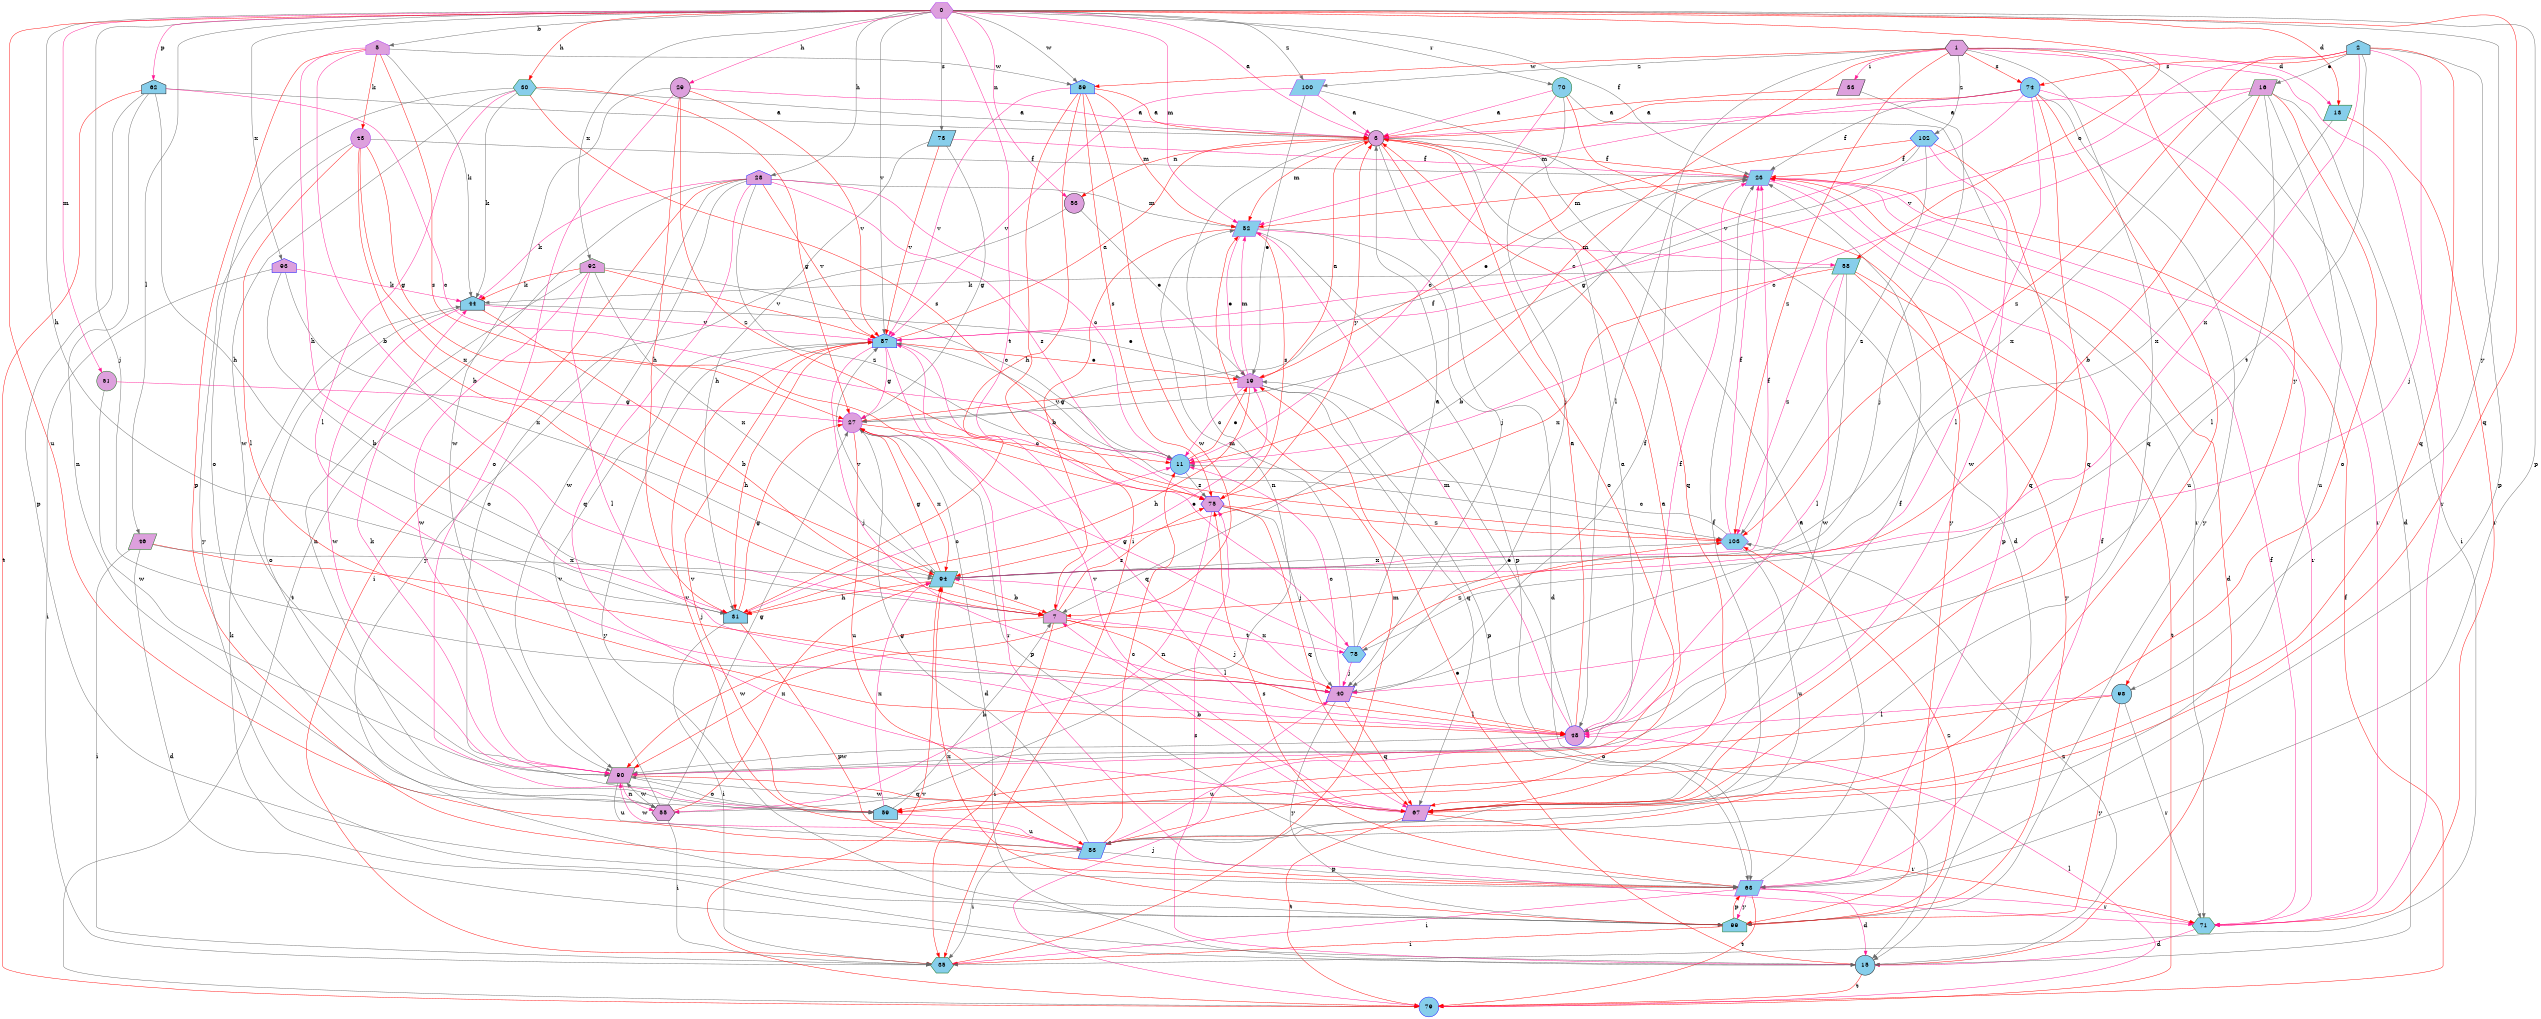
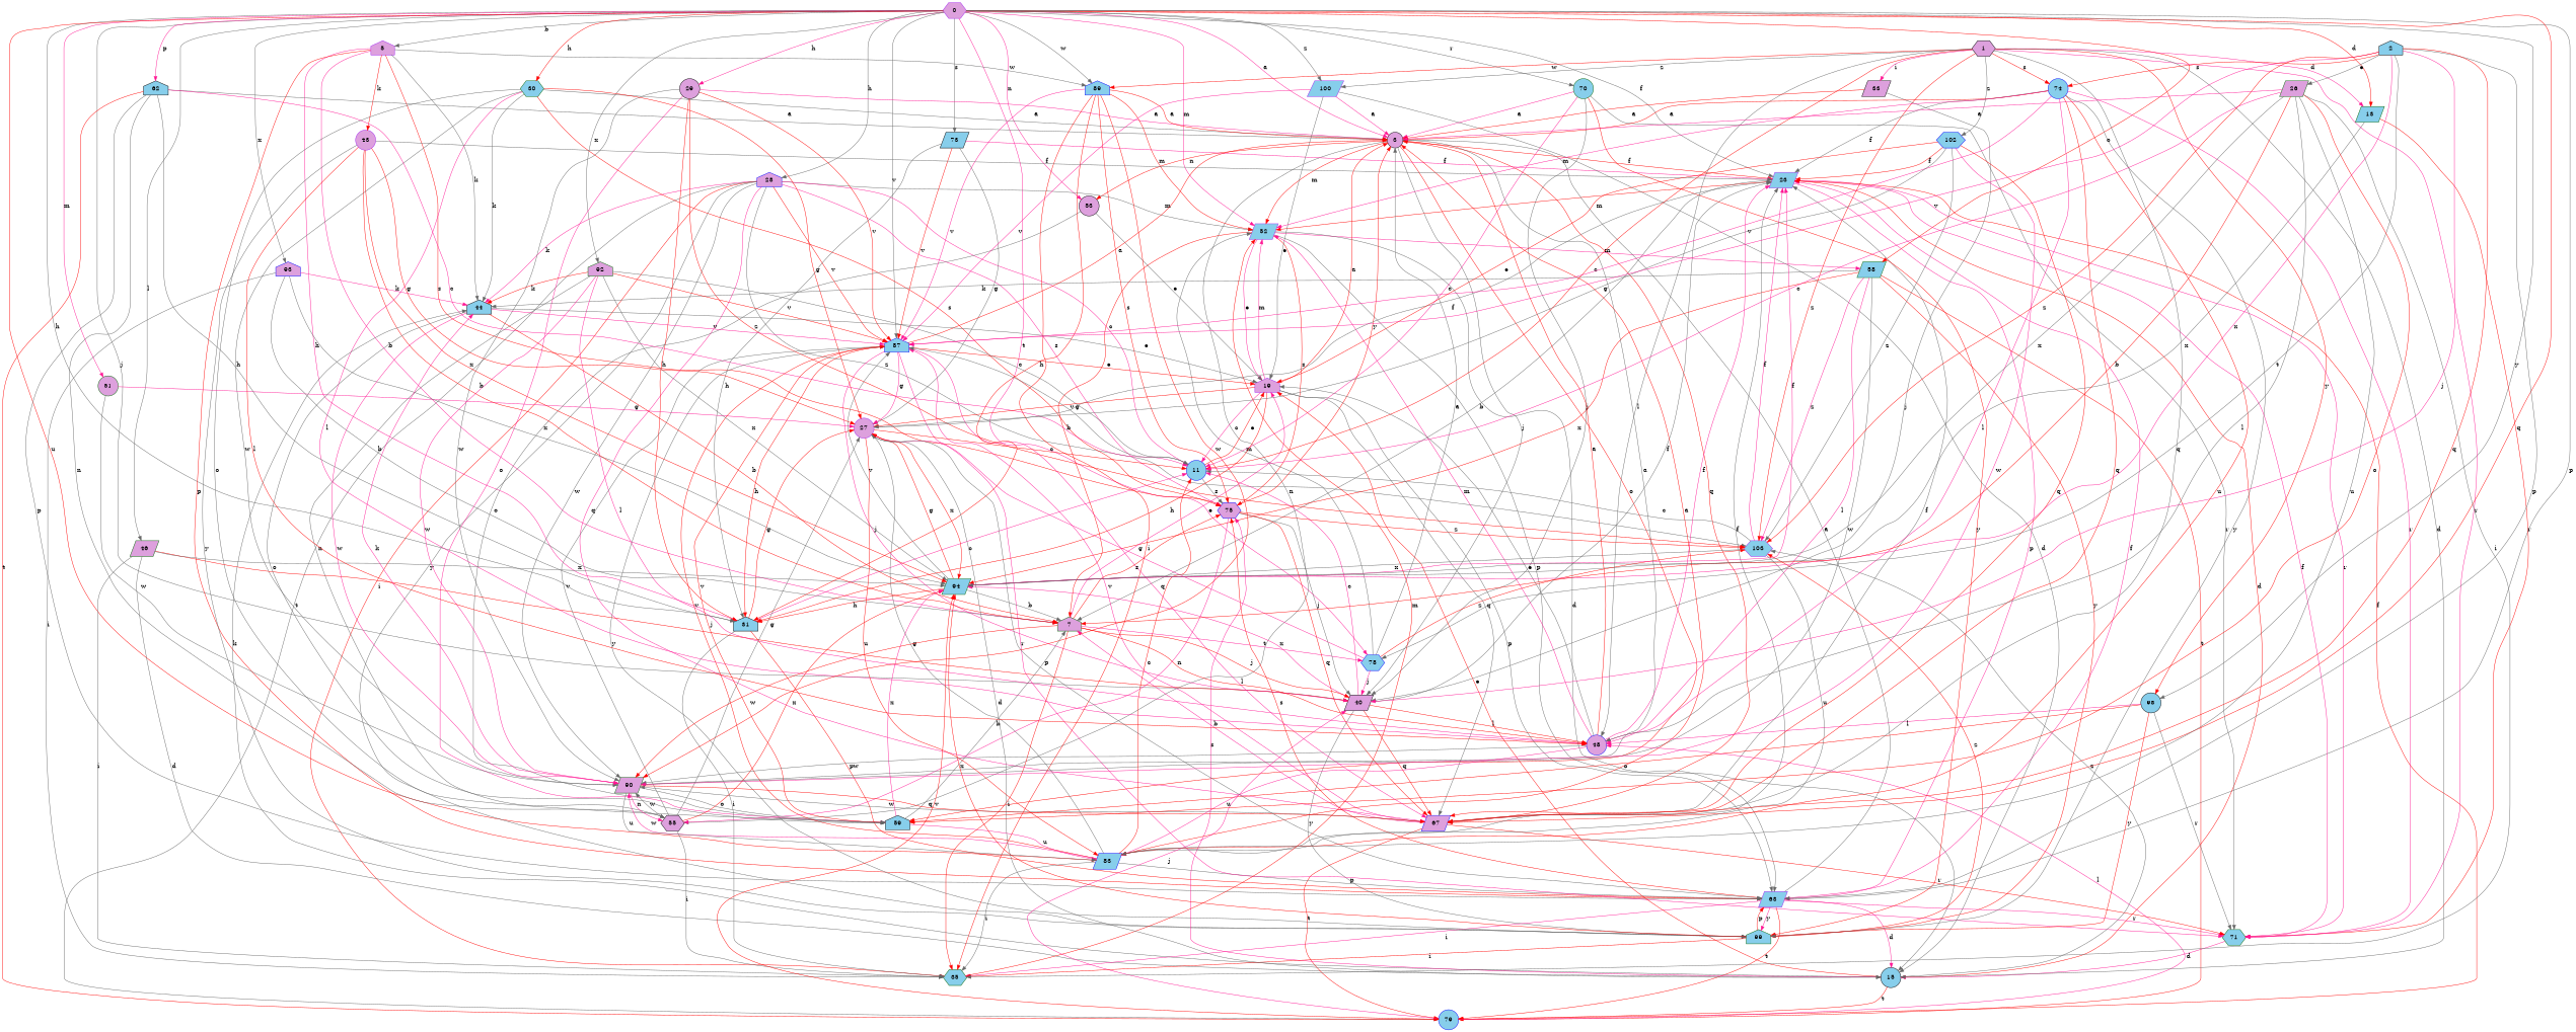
  strict digraph {
    node [color=black fillcolor=skyblue shape=parallelogram style=filled]
    edge [color=gray40]
    0 [color=purple fillcolor=plum shape=hexagon]
    3 [fillcolor=plum shape=circle]
    5 [color=purple fillcolor=plum shape=house]
    13 [color=darkgreen]
    23 [color=purple]
    28 [color=blue fillcolor=plum shape=house]
    29 [fillcolor=plum shape=circle]
    30 [color=darkgreen shape=hexagon]
    31 [shape=house]
-   40 [color=blue fillcolor=plum]
+   40 [fillcolor=plum]
    46 [color=darkgreen fillcolor=plum]
    51 [color=darkgreen fillcolor=plum shape=circle]
    52 [color=purple]
    53 [fillcolor=plum shape=circle]
    58 [color=darkgreen]
    62 [shape=house]
    63 [color=purple]
    67 [color=blue fillcolor=plum]
    70 [color=darkgreen shape=circle]
    73
    78 [color=blue shape=hexagon]
    83 [color=blue]
    87 [color=blue shape=house]
    89 [color=blue shape=house]
    92 [color=darkgreen fillcolor=plum shape=house]
    93 [color=blue fillcolor=plum shape=house]
    98 [shape=circle]
    100 [color=purple]
    55 [fillcolor=plum shape=hexagon]
    59 [shape=house]
    7 [color=darkgreen fillcolor=plum shape=house]
    43 [color=purple fillcolor=plum shape=circle]
    44 [shape=house]
    75 [color=blue fillcolor=plum shape=hexagon]
    71 [color=darkgreen shape=hexagon]
    94 [color=darkgreen]
    15 [shape=circle]
    11 [color=blue shape=circle]
    103 [color=purple shape=hexagon]
    35 [color=darkgreen shape=hexagon]
    90 [color=darkgreen fillcolor=plum]
    79 [color=blue shape=circle]
    99 [color=darkgreen shape=house]
    48 [color=blue fillcolor=plum shape=circle]
    27 [color=purple fillcolor=plum shape=circle]
    19 [color=purple fillcolor=plum shape=house]
    1 [fillcolor=plum shape=hexagon]
    33 [fillcolor=plum]
    74 [color=blue shape=circle]
    102 [color=blue shape=hexagon]
    2 [shape=house]
-   16 [color=darkgreen fillcolor=plum]
+   16 [color=darkgreen fillcolor=plum label=26]
    0 -> 3 [color=deeppink label=a]
    0 -> 5 [label=b]
    0 -> 13 [color=red label=d]
    0 -> 23 [label=f]
    0 -> 28 [label=h]
    0 -> 29 [color=deeppink label=h]
    0 -> 30 [color=red label=h]
    0 -> 31 [label=h]
    0 -> 40 [label=j]
    0 -> 46 [label=l]
    0 -> 51 [color=deeppink label=m]
    0 -> 52 [color=deeppink label=m]
    0 -> 53 [color=deeppink label=n]
    0 -> 58 [color=red label=o]
    0 -> 62 [color=deeppink label=p]
    0 -> 63 [label=p]
    0 -> 67 [color=red label=q]
    0 -> 70 [label=r]
    0 -> 73 [label=s]
    0 -> 78 [color=deeppink label=t]
    0 -> 83 [color=red label=u]
    0 -> 87 [label=v]
    0 -> 89 [label=w]
    0 -> 92 [label=x]
    0 -> 93 [label=x]
    0 -> 98 [label=y]
    0 -> 100 [label=z]
    3 -> 23 [color=red label=f]
    3 -> 40 [label=j]
    3 -> 52 [color=red label=m]
    3 -> 53 [color=red label=n]
    3 -> 67 [color=red label=q]
    3 -> 55 [label=n]
    3 -> 59 [color=red label=o]
    5 -> 31 [color=deeppink label=h]
    5 -> 63 [color=red label=p]
    5 -> 89 [label=w]
    5 -> 7 [color=deeppink label=b]
    5 -> 43 [color=red label=k]
    5 -> 44 [label=k]
    5 -> 75 [color=red label=s]
    13 -> 71 [color=red label=r]
    13 -> 94 [label=x]
    23 -> 52 [color=red label=m]
    23 -> 63 [color=deeppink label=p]
    23 -> 7 [label=b]
    23 -> 71 [color=deeppink label=r]
    23 -> 15 [color=red label=d]
    28 -> 52 [label=m]
    28 -> 67 [color=deeppink label=q]
    28 -> 87 [color=red label=v]
    28 -> 44 [color=deeppink label=k]
    28 -> 75 [color=deeppink label=s]
    28 -> 11 [color=deeppink label=c]
    28 -> 103 [label=z]
    28 -> 35 [color=red label=i]
    28 -> 90 [label=w]
    28 -> 79 [label=t]
    28 -> 99 [label=y]
    29 -> 3 [color=deeppink label=a]
    29 -> 31 [color=red label=h]
    29 -> 87 [color=red label=v]
    29 -> 59 [color=deeppink label=o]
    29 -> 103 [color=red label=z]
    29 -> 90 [label=w]
    30 -> 3 [label=a]
    30 -> 59 [label=o]
    30 -> 44 [label=k]
    30 -> 75 [color=red label=s]
    30 -> 90 [label=w]
    30 -> 48 [color=deeppink label=l]
    30 -> 27 [color=red label=g]
    31 -> 63 [color=red label=p]
    31 -> 11 [color=deeppink label=c]
    31 -> 35 [label=i]
    31 -> 27 [color=red label=g]
    40 -> 23 [label=f]
    40 -> 67 [color=red label=q]
    40 -> 94 [color=deeppink label=x]
    40 -> 11 [color=deeppink label=c]
    40 -> 99 [label=y]
    40 -> 48 [color=red label=l]
    46 -> 40 [color=red label=j]
    46 -> 94 [label=x]
    46 -> 15 [label=d]
    46 -> 35 [label=i]
    51 -> 90 [label=w]
    51 -> 27 [color=deeppink label=g]
    52 -> 58 [color=deeppink label=m]
    52 -> 63 [label=p]
    52 -> 7 [color=red label=b]
    52 -> 75 [color=red label=s]
    52 -> 15 [label=d]
    52 -> 19 [color=deeppink label=e]
    53 -> 59 [label=o]
    53 -> 19 [label=e]
    58 -> 44 [label=k]
    58 -> 94 [color=red label=x]
    58 -> 103 [color=deeppink label=z]
    58 -> 90 [label=w]
    58 -> 79 [color=red label=t]
    58 -> 99 [color=red label=y]
    58 -> 48 [color=deeppink label=l]
    62 -> 3 [label=a]
    62 -> 31 [label=h]
    62 -> 63 [label=p]
    62 -> 55 [label=n]
    62 -> 11 [color=deeppink label=c]
    62 -> 79 [color=red label=t]
    63 -> 3 [label=a]
    63 -> 23 [color=deeppink label=f]
    63 -> 75 [color=red label=s]
    63 -> 71 [color=deeppink label=r]
    63 -> 15 [color=deeppink label=d]
    63 -> 35 [color=deeppink label=i]
    63 -> 79 [color=red label=t]
    63 -> 99 [color=deeppink label=y]
    67 -> 23 [label=f]
    67 -> 87 [color=deeppink label=v]
    67 -> 7 [color=deeppink label=b]
    67 -> 71 [color=red label=r]
    67 -> 90 [label=w]
    67 -> 79 [color=red label=t]
    70 -> 3 [color=deeppink label=a]
    70 -> 40 [label=j]
    70 -> 71 [label=r]
    70 -> 11 [color=deeppink label=c]
    70 -> 99 [color=red label=y]
    73 -> 23 [color=deeppink label=f]
    73 -> 31 [label=h]
    73 -> 87 [color=red label=v]
    73 -> 27 [label=g]
    78 -> 3 [label=a]
    78 -> 40 [color=deeppink label=j]
    78 -> 52 [label=m]
    78 -> 103 [color=red label=z]
    78 -> 27 [color=deeppink label=g]
    83 -> 3 [color=red label=a]
    83 -> 23 [label=f]
    83 -> 63 [label=p]
    83 -> 87 [color=red label=v]
    83 -> 11 [color=red label=c]
    83 -> 35 [label=i]
    83 -> 90 [color=deeppink label=w]
    83 -> 27 [label=g]
    87 -> 3 [color=red label=a]
    87 -> 31 [color=red label=h]
    87 -> 40 [color=deeppink label=j]
    87 -> 67 [color=deeppink label=q]
    87 -> 71 [color=deeppink label=r]
    87 -> 99 [label=y]
    87 -> 27 [color=deeppink label=g]
    87 -> 19 [color=red label=e]
    89 -> 3 [color=red label=a]
    89 -> 31 [color=red label=h]
    89 -> 52 [color=red label=m]
    89 -> 87 [color=deeppink label=v]
    89 -> 75 [color=red label=s]
    89 -> 35 [color=red label=i]
    89 -> 90 [color=red label=w]
    92 -> 87 [color=red label=v]
    92 -> 55 [label=n]
    92 -> 44 [color=red label=k]
    92 -> 94 [label=x]
    92 -> 11 [label=c]
    92 -> 90 [color=deeppink label=w]
    92 -> 48 [color=deeppink label=l]
    93 -> 7 [label=b]
    93 -> 44 [color=deeppink label=k]
    93 -> 94 [label=x]
    93 -> 35 [label=i]
    98 -> 59 [color=red label=o]
    98 -> 71 [label=r]
    98 -> 99 [color=red label=y]
    98 -> 48 [color=deeppink label=l]
    100 -> 3 [color=deeppink label=a]
    100 -> 87 [color=deeppink label=v]
    100 -> 15 [label=d]
    100 -> 19 [label=e]
    55 -> 87 [label=v]
    55 -> 94 [color=red label=x]
    55 -> 35 [label=i]
    55 -> 90 [label=w]
    55 -> 27 [label=g]
    59 -> 83 [color=deeppink label=u]
    59 -> 87 [color=red label=v]
    59 -> 7 [label=b]
    59 -> 94 [color=deeppink label=x]
    7 -> 40 [color=red label=j]
    7 -> 78 [color=deeppink label=t]
    7 -> 75 [color=red label=s]
    7 -> 35 [color=red label=i]
    7 -> 90 [color=red label=w]
    7 -> 48 [color=red label=l]
    7 -> 19 [color=deeppink label=e]
    43 -> 23 [label=f]
    43 -> 7 [color=red label=b]
    43 -> 94 [color=red label=x]
    43 -> 99 [label=y]
    43 -> 48 [color=red label=l]
    43 -> 27 [color=red label=g]
    44 -> 87 [color=deeppink label=v]
    44 -> 59 [label=o]
    44 -> 7 [color=red label=b]
    44 -> 90 [color=deeppink label=w]
    44 -> 19 [label=e]
    75 -> 3 [color=red label=y]
    75 -> 40 [label=j]
    75 -> 67 [color=red label=q]
    75 -> 55 [color=deeppink label=n]
    75 -> 103 [color=red label=z]
    71 -> 23 [color=deeppink label=f]
    71 -> 15 [color=deeppink label=d]
    94 -> 23 [color=deeppink label=f]
    94 -> 31 [color=red label=h]
    94 -> 87 [label=v]
-   94 -> 7 [color=red label=b]
+   94 -> 7 [label=b]
    94 -> 27 [color=red label=g]
    15 -> 44 [label=k]
    15 -> 75 [color=deeppink label=s]
    15 -> 103 [label=z]
    15 -> 79 [color=red label=t]
    15 -> 19 [color=red label=e]
    11 -> 87 [label=v]
    11 -> 75 [label=s]
    11 -> 19 [color=red label=e]
    103 -> 23 [color=deeppink label=f]
    103 -> 83 [label=u]
    103 -> 94 [label=x]
    103 -> 11 [label=c]
    35 -> 52 [color=red label=m]
    90 -> 3 [label=a]
    90 -> 67 [color=red label=q]
    90 -> 83 [label=u]
    90 -> 55 [color=deeppink label=n]
    90 -> 59 [label=o]
    90 -> 44 [color=deeppink label=k]
    79 -> 23 [color=red label=f]
    79 -> 40 [color=deeppink label=j]
    79 -> 94 [color=red label=v]
    79 -> 48 [color=deeppink label=l]
    99 -> 63 [color=red label=p]
    99 -> 94 [color=red label=x]
    99 -> 103 [color=red label=z]
    99 -> 35 [color=red label=i]
    48 -> 3 [color=red label=a]
    48 -> 23 [color=deeppink label=f]
    48 -> 52 [color=deeppink label=m]
    48 -> 83 [color=deeppink label=u]
    48 -> 90 [label=w]
    48 -> 19 [label=e]
    27 -> 23 [label=f]
    27 -> 63 [label=p]
    27 -> 83 [color=red label=u]
    27 -> 94 [color=red label=x]
    27 -> 15 [label=d]
    27 -> 11 [color=red label=c]
    19 -> 3 [color=red label=a]
    19 -> 31 [color=red label=h]
    19 -> 52 [color=deeppink label=m]
    19 -> 63 [label=p]
    19 -> 67 [label=q]
    19 -> 11 [color=deeppink label=c]
    19 -> 27 [color=red label=g]
    1 -> 13 [color=deeppink label=d]
    1 -> 67 [label=q]
    1 -> 89 [color=red label=w]
    1 -> 98 [color=red label=y]
    1 -> 100 [label=z]
    1 -> 71 [color=deeppink label=r]
    1 -> 15 [label=d]
    1 -> 11 [color=red label=c]
    1 -> 103 [color=red label=z]
    1 -> 48 [label=l]
    1 -> 33 [color=deeppink label=i]
    1 -> 74 [color=red label=s]
    1 -> 102 [label=z]
    33 -> 3 [color=red label=a]
    33 -> 40 [label=j]
    74 -> 3 [color=red label=a]
    74 -> 23 [label=f]
    74 -> 52 [color=deeppink label=m]
    74 -> 67 [color=red label=q]
    74 -> 83 [color=red label=u]
    74 -> 87 [color=deeppink label=v]
    74 -> 71 [color=deeppink label=r]
    74 -> 99 [label=y]
    74 -> 48 [color=deeppink label=l]
    102 -> 23 [color=red label=f]
    102 -> 67 [color=red label=q]
    102 -> 103 [label=z]
    102 -> 90 [color=deeppink label=w]
    102 -> 27 [label=g]
    102 -> 19 [color=red label=e]
    2 -> 40 [color=deeppink label=j]
    2 -> 63 [label=p]
    2 -> 67 [color=red label=q]
    2 -> 78 [label=t]
    2 -> 87 [color=deeppink label=v]
    2 -> 94 [color=deeppink label=x]
    2 -> 103 [color=red label=z]
    2 -> 74 [color=red label=s]
    2 -> 16 [label=e]
    16 -> 3 [color=deeppink label=a]
    16 -> 83 [label=u]
    16 -> 59 [color=red label=o]
    16 -> 7 [color=red label=b]
    16 -> 94 [label=x]
    16 -> 11 [color=deeppink label=c]
    16 -> 35 [label=i]
    16 -> 48 [label=l]
  }
